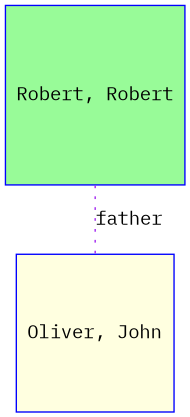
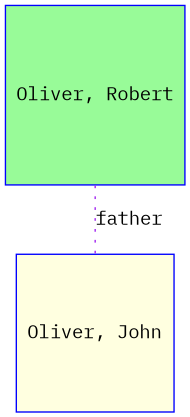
  digraph {
    fontname="IBM Plex Mono"
    node [color=blue regular=1 shape=box style=filled fontname="IBM Plex Mono"]
-   n1 [label="Robert, Robert" fillcolor=palegreen]
+   n1 [label="Oliver, Robert" fillcolor=palegreen]
    n2 [label="Oliver, John" fillcolor=lightyellow]
    n1 -> n2 [arrowsize=0.0 dir=none label=father color=purple style=dotted fontname="IBM Plex Mono"]
  }
